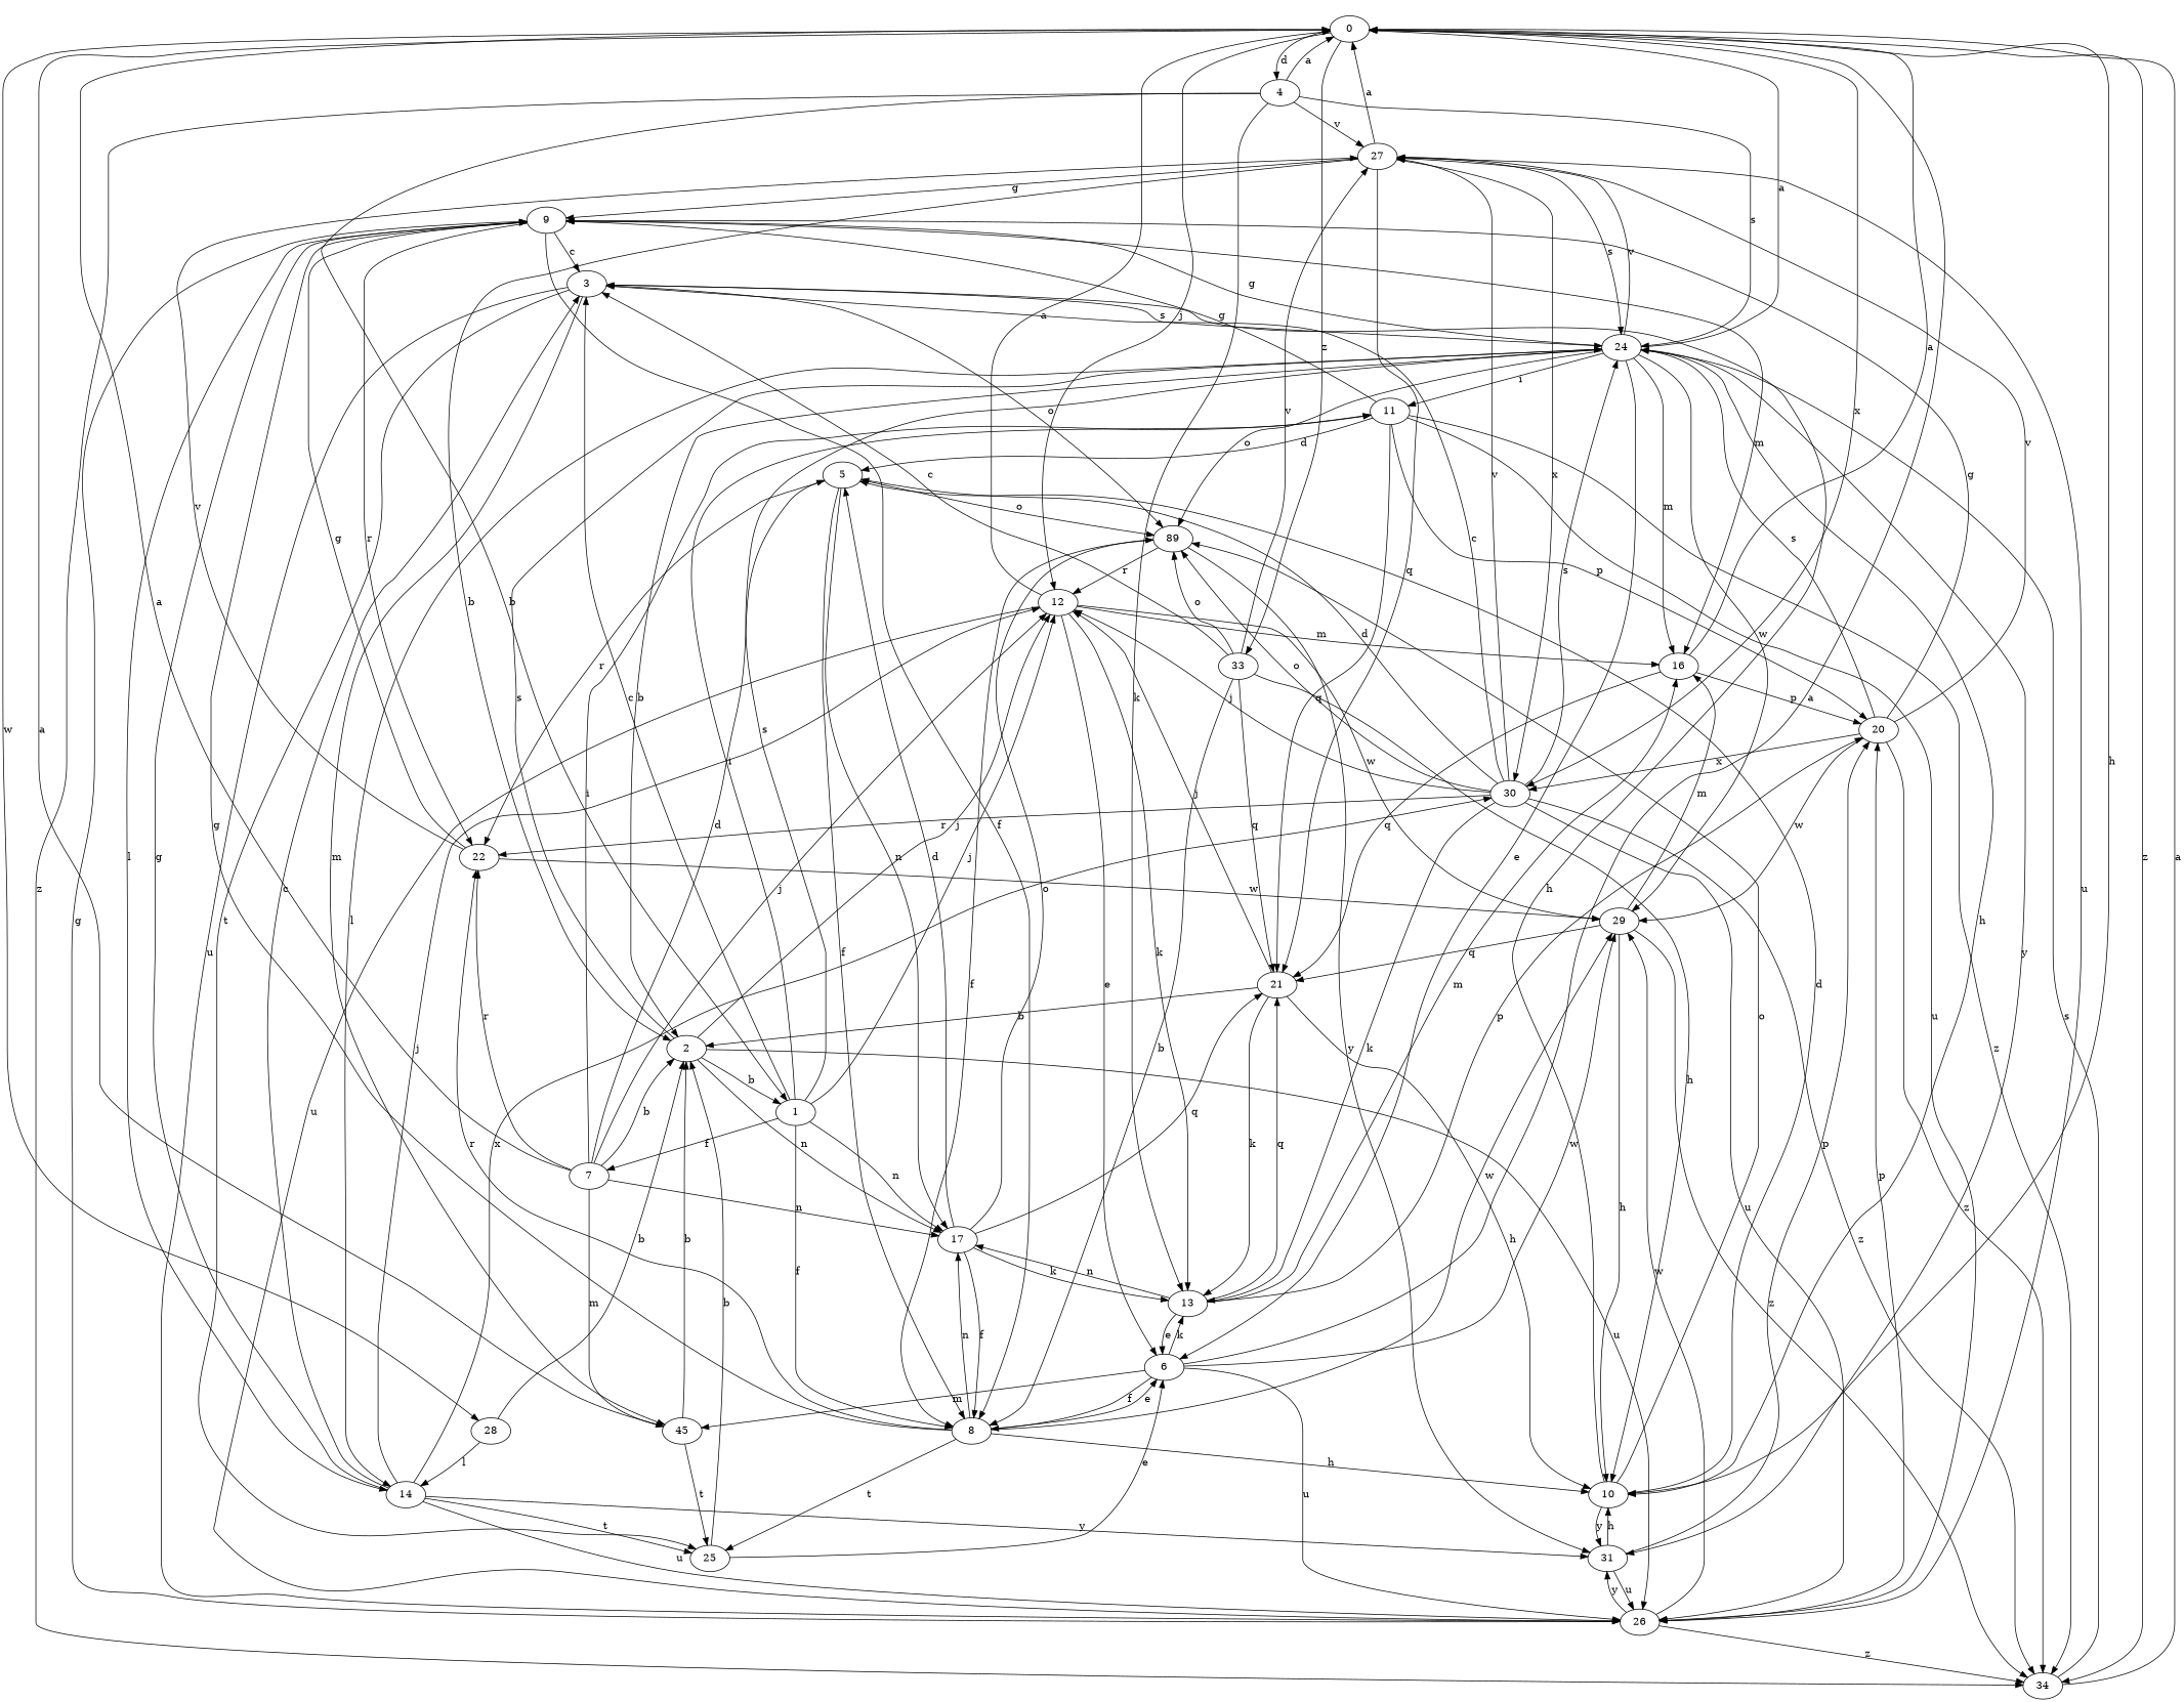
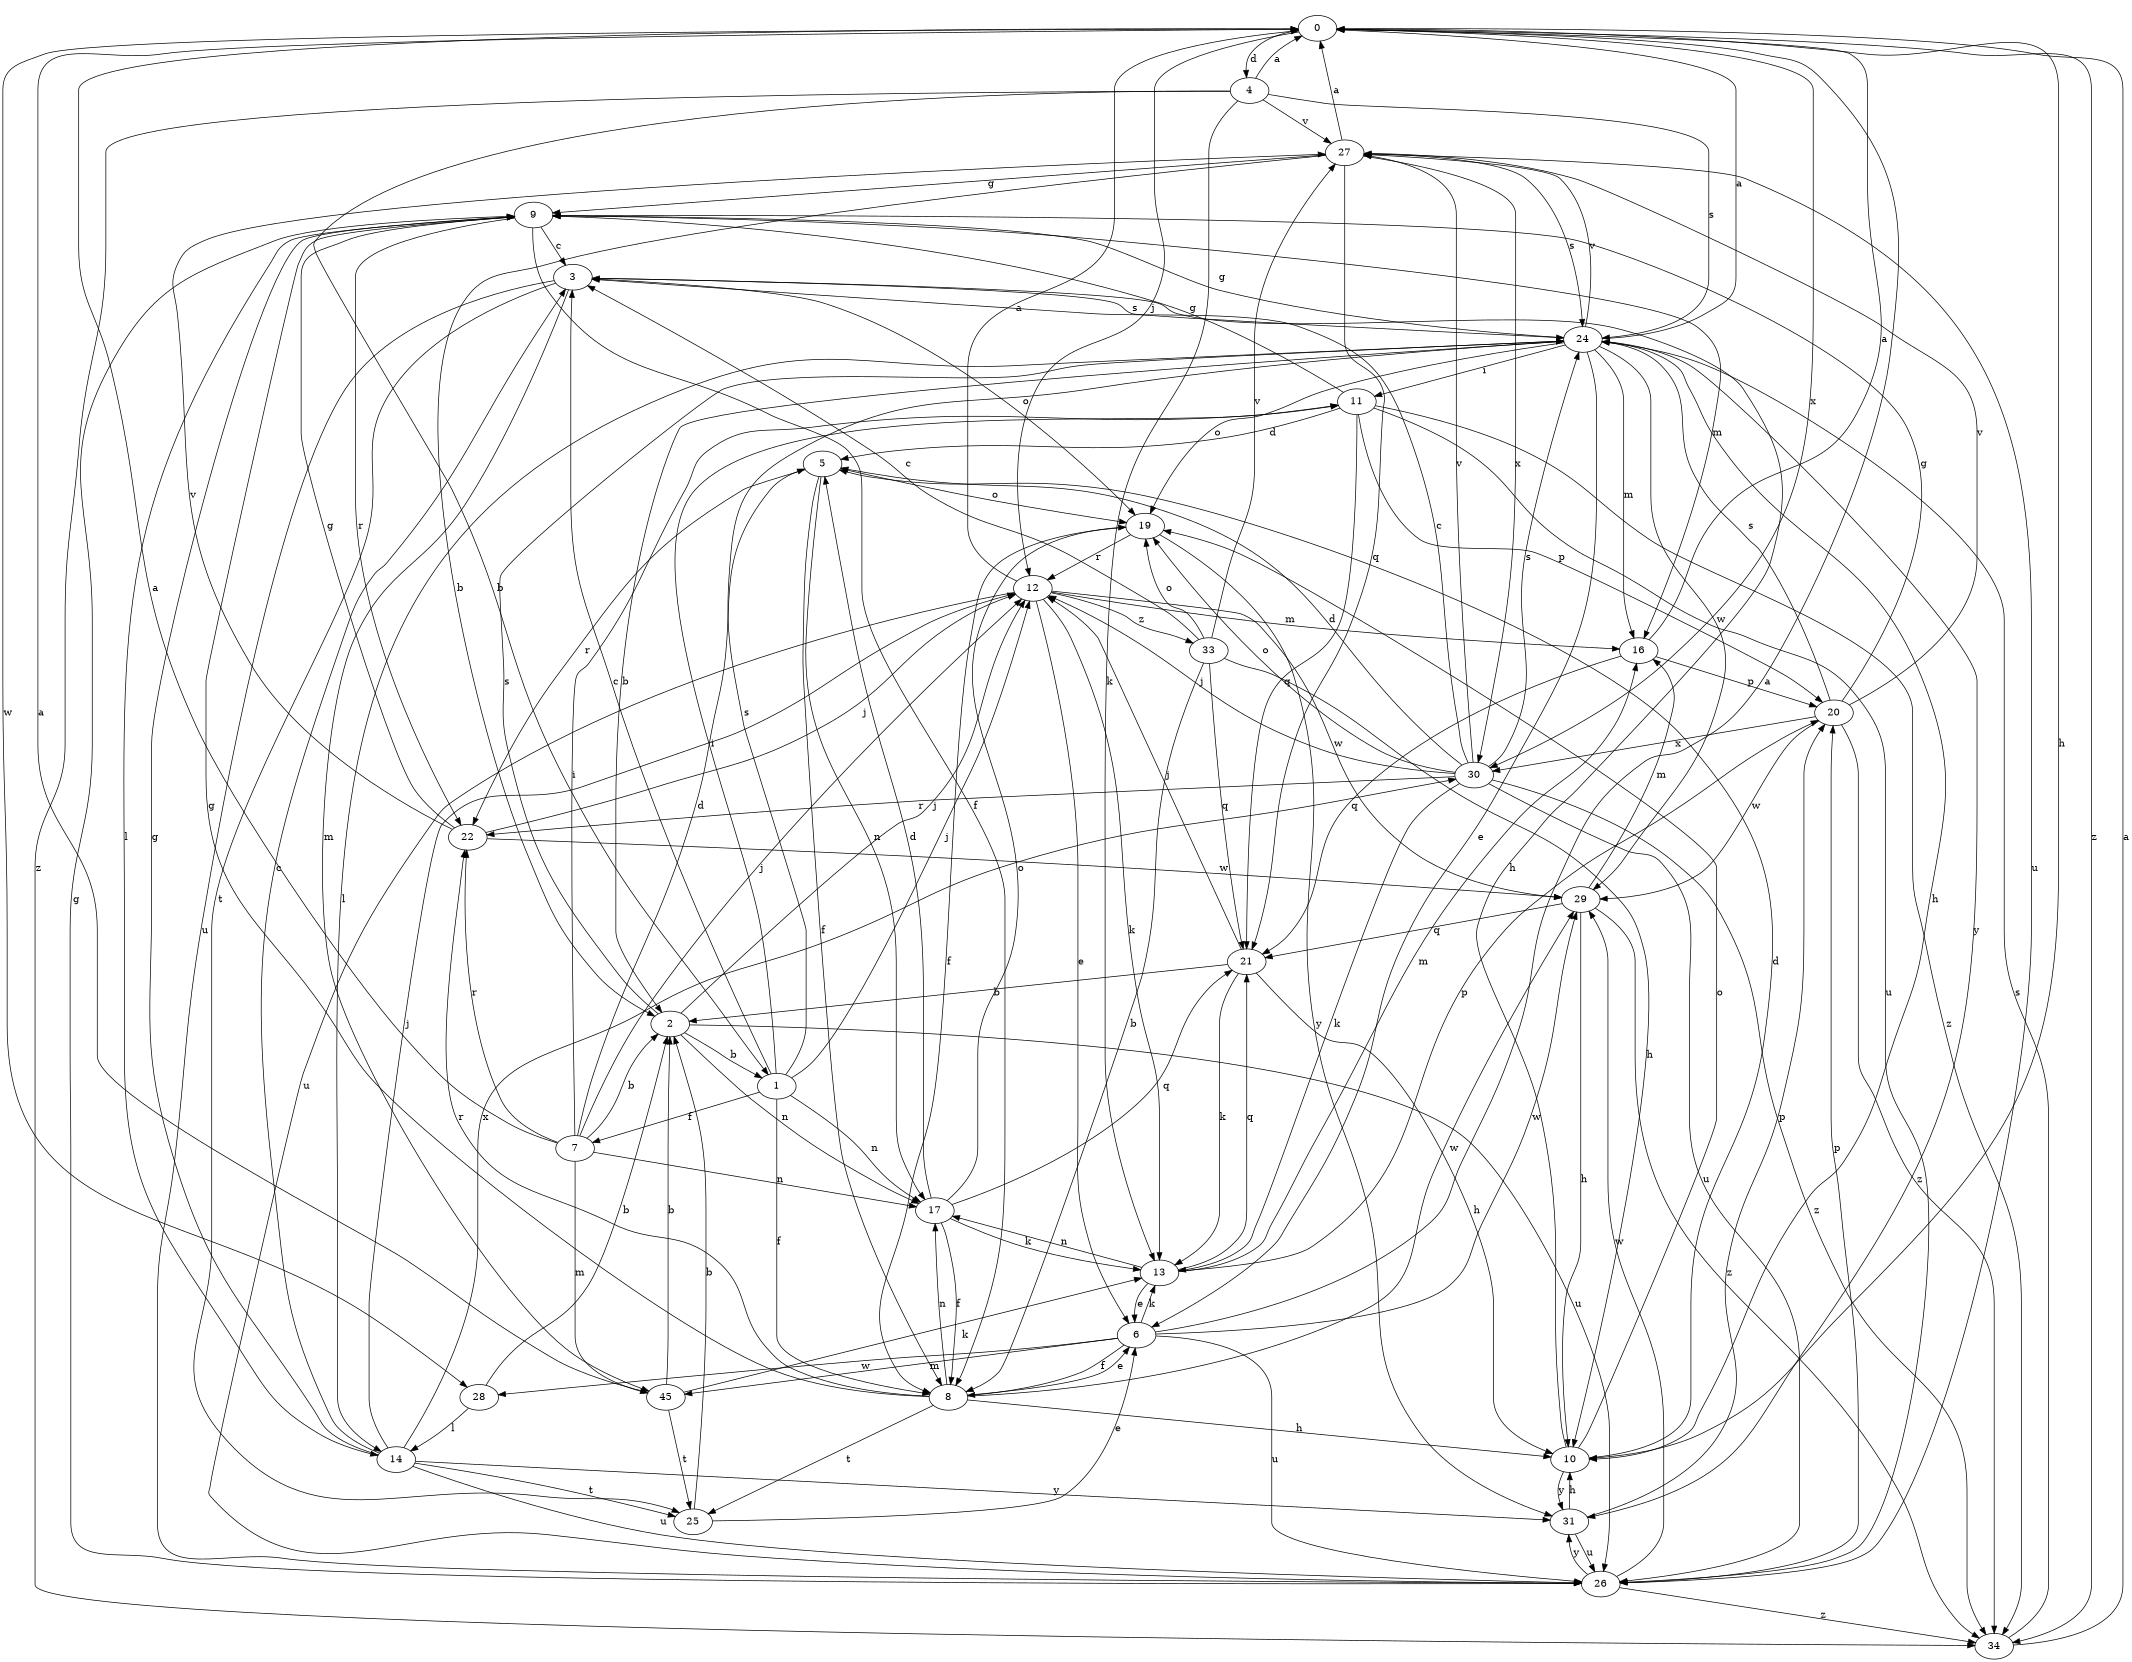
  strict digraph {
    0
    4
    10
    12
    28
    30
    33
    34
    1
    24
    13
    27
    3
-   19 [label=89]
+   19
    5
    31
    26
    6
    29
    16
    2
    14
    22
    8
    21
    7
    11
    17
    n29 [label=45]
    25
    9
    20
    0 -> 4 [label=d]
    0 -> 10 [label=h]
    0 -> 12 [label=j]
    0 -> 28 [label=w]
    0 -> 30 [label=x]
-   0 -> 33 [label=z]
+   12 -> 33 [label=z]
    0 -> 34 [label=z]
    4 -> 0 [label=a]
    4 -> 34 [label=z]
    4 -> 1 [label=b]
    4 -> 24 [label=s]
    4 -> 13 [label=k]
    4 -> 27 [label=v]
    10 -> 3 [label=h]
    10 -> 19 [label=o]
    10 -> 5 [label=d]
    10 -> 31 [label=y]
    12 -> 0 [label=a]
    12 -> 13 [label=k]
    12 -> 26 [label=u]
    12 -> 6 [label=e]
    12 -> 29 [label=w]
    12 -> 16 [label=m]
    28 -> 2 [label=b]
    28 -> 14 [label=l]
    30 -> 12 [label=j]
    30 -> 34 [label=z]
    30 -> 24 [label=s]
    30 -> 13 [label=k]
    30 -> 27 [label=v]
    30 -> 3 [label=c]
    30 -> 19 [label=o]
    30 -> 5 [label=d]
    30 -> 26 [label=u]
    30 -> 22 [label=r]
    33 -> 10 [label=h]
    33 -> 27 [label=v]
    33 -> 3 [label=c]
    33 -> 19 [label=o]
    33 -> 8 [label=b]
    33 -> 21 [label=q]
    34 -> 0 [label=a]
    34 -> 24 [label=s]
    1 -> 12 [label=j]
    1 -> 24 [label=s]
    1 -> 3 [label=c]
    1 -> 8 [label=f]
    1 -> 7 [label=f]
    1 -> 11 [label=i]
    1 -> 17 [label=n]
    24 -> 0 [label=a]
    24 -> 10 [label=h]
    24 -> 27 [label=v]
    24 -> 19 [label=o]
    24 -> 31 [label=y]
    24 -> 6 [label=e]
    24 -> 29 [label=w]
    24 -> 16 [label=m]
    24 -> 2 [label=b]
    24 -> 14 [label=l]
    24 -> 11 [label=i]
    24 -> 9 [label=g]
    13 -> 6 [label=e]
    13 -> 16 [label=m]
    13 -> 21 [label=q]
    13 -> 17 [label=n]
    13 -> 20 [label=p]
    27 -> 0 [label=a]
    27 -> 30 [label=x]
    27 -> 24 [label=s]
    27 -> 26 [label=u]
    27 -> 2 [label=b]
    27 -> 21 [label=q]
    27 -> 9 [label=g]
    3 -> 24 [label=s]
    3 -> 19 [label=o]
    3 -> 26 [label=u]
    3 -> n29 [label=m]
    3 -> 25 [label=t]
    19 -> 12 [label=r]
    19 -> 31 [label=y]
    19 -> 8 [label=f]
    5 -> 19 [label=o]
    5 -> 22 [label=r]
    5 -> 8 [label=f]
    5 -> 17 [label=n]
    31 -> 10 [label=h]
    31 -> 26 [label=u]
    31 -> 20 [label=p]
    26 -> 34 [label=z]
    26 -> 31 [label=y]
    26 -> 29 [label=w]
    26 -> 9 [label=g]
    26 -> 20 [label=p]
    6 -> 0 [label=a]
+   6 -> 28 [label=w]
    6 -> 13 [label=k]
    6 -> 26 [label=u]
    6 -> 29 [label=w]
    6 -> 8 [label=f]
    6 -> n29 [label=m]
    29 -> 10 [label=h]
    29 -> 34 [label=z]
    29 -> 16 [label=m]
    29 -> 21 [label=q]
    16 -> 0 [label=a]
    16 -> 21 [label=q]
    16 -> 20 [label=p]
    2 -> 12 [label=j]
    2 -> 1 [label=b]
    2 -> 24 [label=s]
    2 -> 26 [label=u]
    2 -> 17 [label=n]
    14 -> 12 [label=j]
    14 -> 30 [label=x]
    14 -> 3 [label=c]
    14 -> 31 [label=y]
    14 -> 26 [label=u]
    14 -> 25 [label=t]
    14 -> 9 [label=g]
+   22 -> 12 [label=j]
    22 -> 27 [label=v]
    22 -> 29 [label=w]
    22 -> 9 [label=g]
    8 -> 10 [label=h]
    8 -> 6 [label=e]
    8 -> 29 [label=w]
    8 -> 22 [label=r]
    8 -> 17 [label=n]
    8 -> 25 [label=t]
    8 -> 9 [label=g]
    21 -> 10 [label=h]
    21 -> 12 [label=j]
    21 -> 13 [label=k]
    21 -> 2 [label=b]
    7 -> 0 [label=a]
    7 -> 12 [label=j]
    7 -> 5 [label=d]
    7 -> 2 [label=b]
    7 -> 22 [label=r]
    7 -> 11 [label=i]
    7 -> 17 [label=n]
    7 -> n29 [label=m]
    11 -> 34 [label=z]
    11 -> 5 [label=d]
    11 -> 26 [label=u]
    11 -> 21 [label=q]
    11 -> 9 [label=g]
    11 -> 20 [label=p]
    17 -> 13 [label=k]
    17 -> 19 [label=o]
    17 -> 5 [label=d]
    17 -> 8 [label=f]
    17 -> 21 [label=q]
    n29 -> 0 [label=a]
+   n29 -> 13 [label=k]
    n29 -> 2 [label=b]
    n29 -> 25 [label=t]
    25 -> 6 [label=e]
    25 -> 2 [label=b]
    9 -> 3 [label=c]
    9 -> 16 [label=m]
    9 -> 14 [label=l]
    9 -> 22 [label=r]
    9 -> 8 [label=f]
    20 -> 30 [label=x]
    20 -> 34 [label=z]
    20 -> 24 [label=s]
    20 -> 27 [label=v]
    20 -> 29 [label=w]
    20 -> 9 [label=g]
  }
